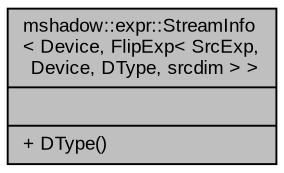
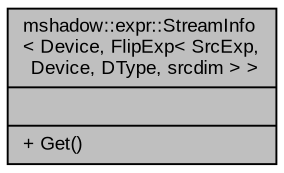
  digraph {
    fontname="Liberation Sans"
-   n1 [color=black fillcolor=grey75 fontcolor=black fontname="Liberation Sans" fontsize=10 height=0.2 label="{mshadow::expr::StreamInfo\l\< Device, FlipExp\< SrcExp,\l Device, DType, srcdim \> \>\n||+ DType()\l}" shape=record style=filled width=0.4]
+   n1 [color=black fillcolor=grey75 fontcolor=black fontname="Liberation Sans" fontsize=10 height=0.2 label="{mshadow::expr::StreamInfo\l\< Device, FlipExp\< SrcExp,\l Device, DType, srcdim \> \>\n||+ Get()\l}" shape=record style=filled width=0.4]
  }
